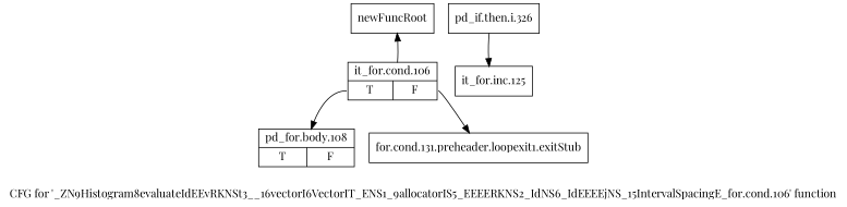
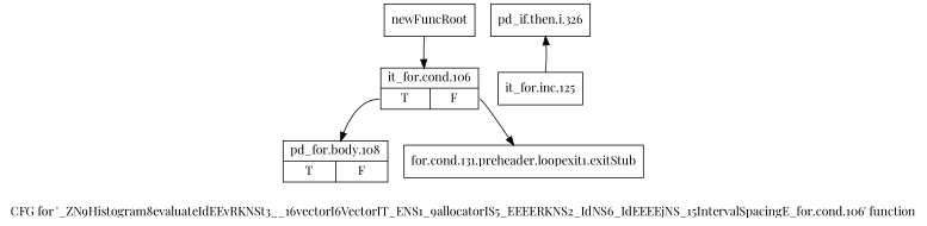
  digraph {
    fontname="Playfair Display"
    label="CFG for '_ZN9Histogram8evaluateIdEEvRKNSt3__16vectorI6VectorIT_ENS1_9allocatorIS5_EEEERKNS2_IdNS6_IdEEEEjNS_15IntervalSpacingE_for.cond.106' function"
    node [fontname="Playfair Display" shape=record]
    edge [fontname="Playfair Display"]
    n1 [label="{newFuncRoot}"]
    n2 [label="{it_for.cond.106|{<s0>T|<s1>F}}"]
    n3 [label="{for.cond.131.preheader.loopexit1.exitStub}"]
    n4 [label="{pd_for.body.108|{<s0>T|<s1>F}}"]
    n5 [label="{pd_if.then.i.326}"]
    n6 [label="{it_for.inc.125}"]
-   n2 -> n1
+   n1 -> n2
    n2 -> n3 [tailport=s1]
    n2 -> n4 [tailport=s0]
-   n5 -> n6
+   n6 -> n5
  }
